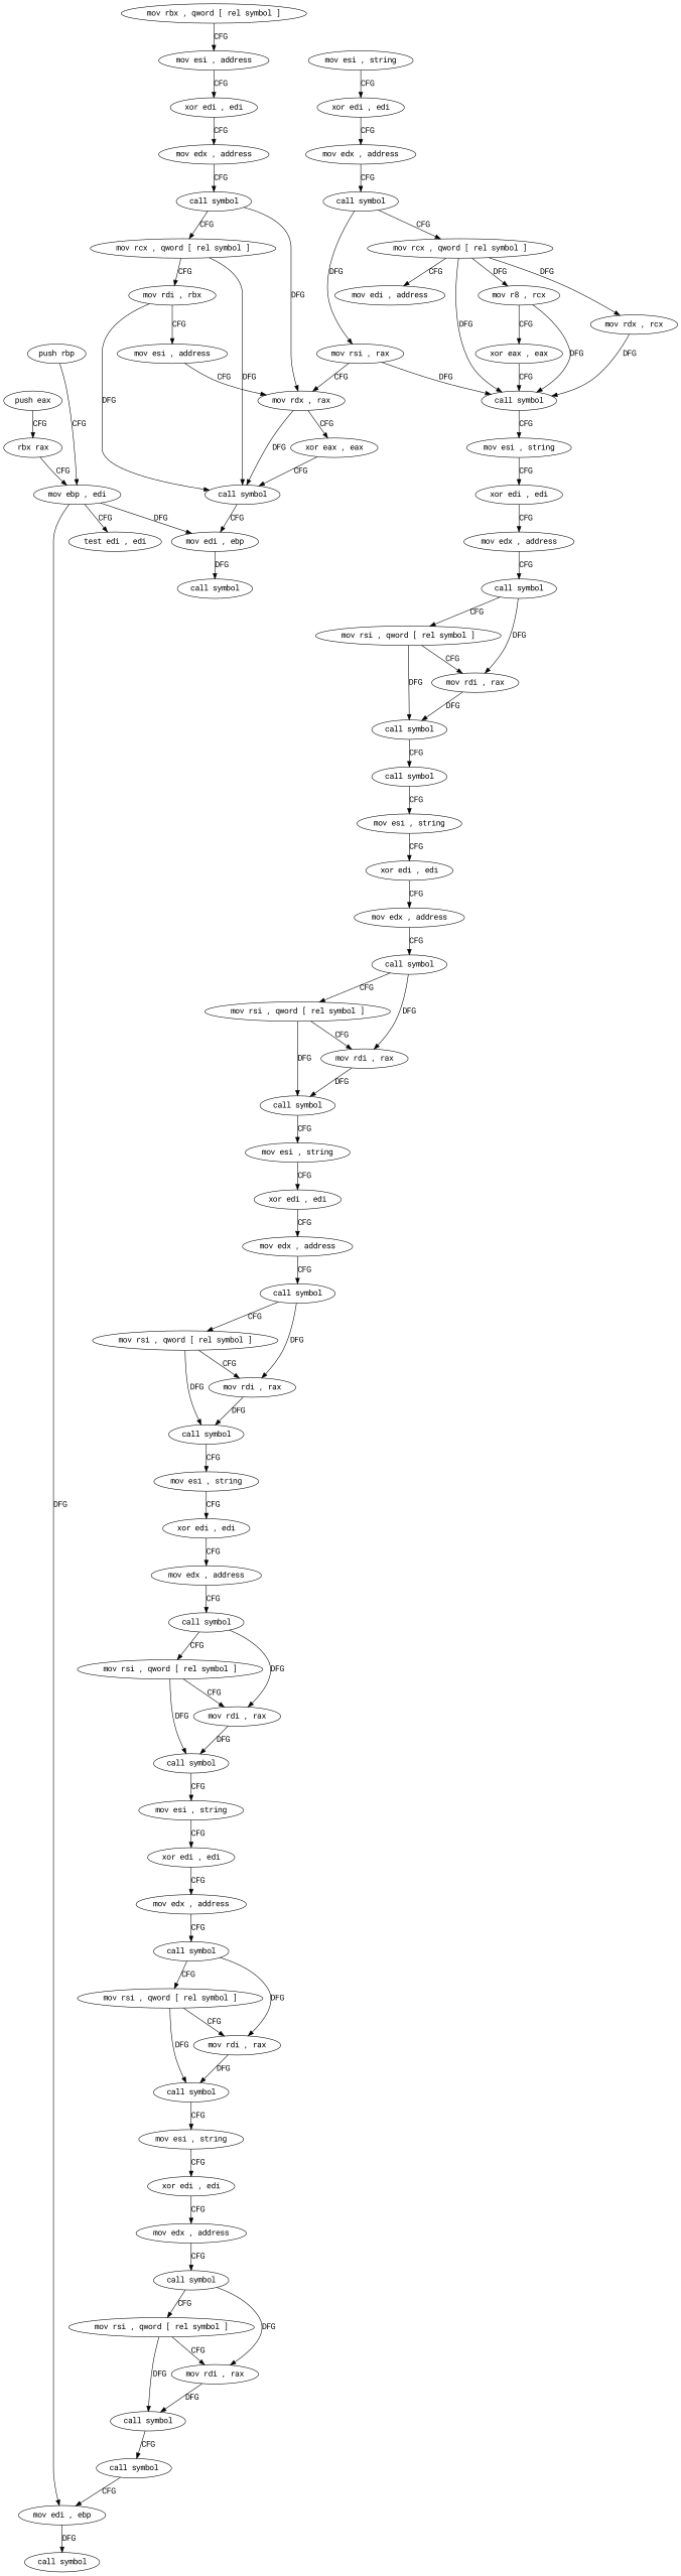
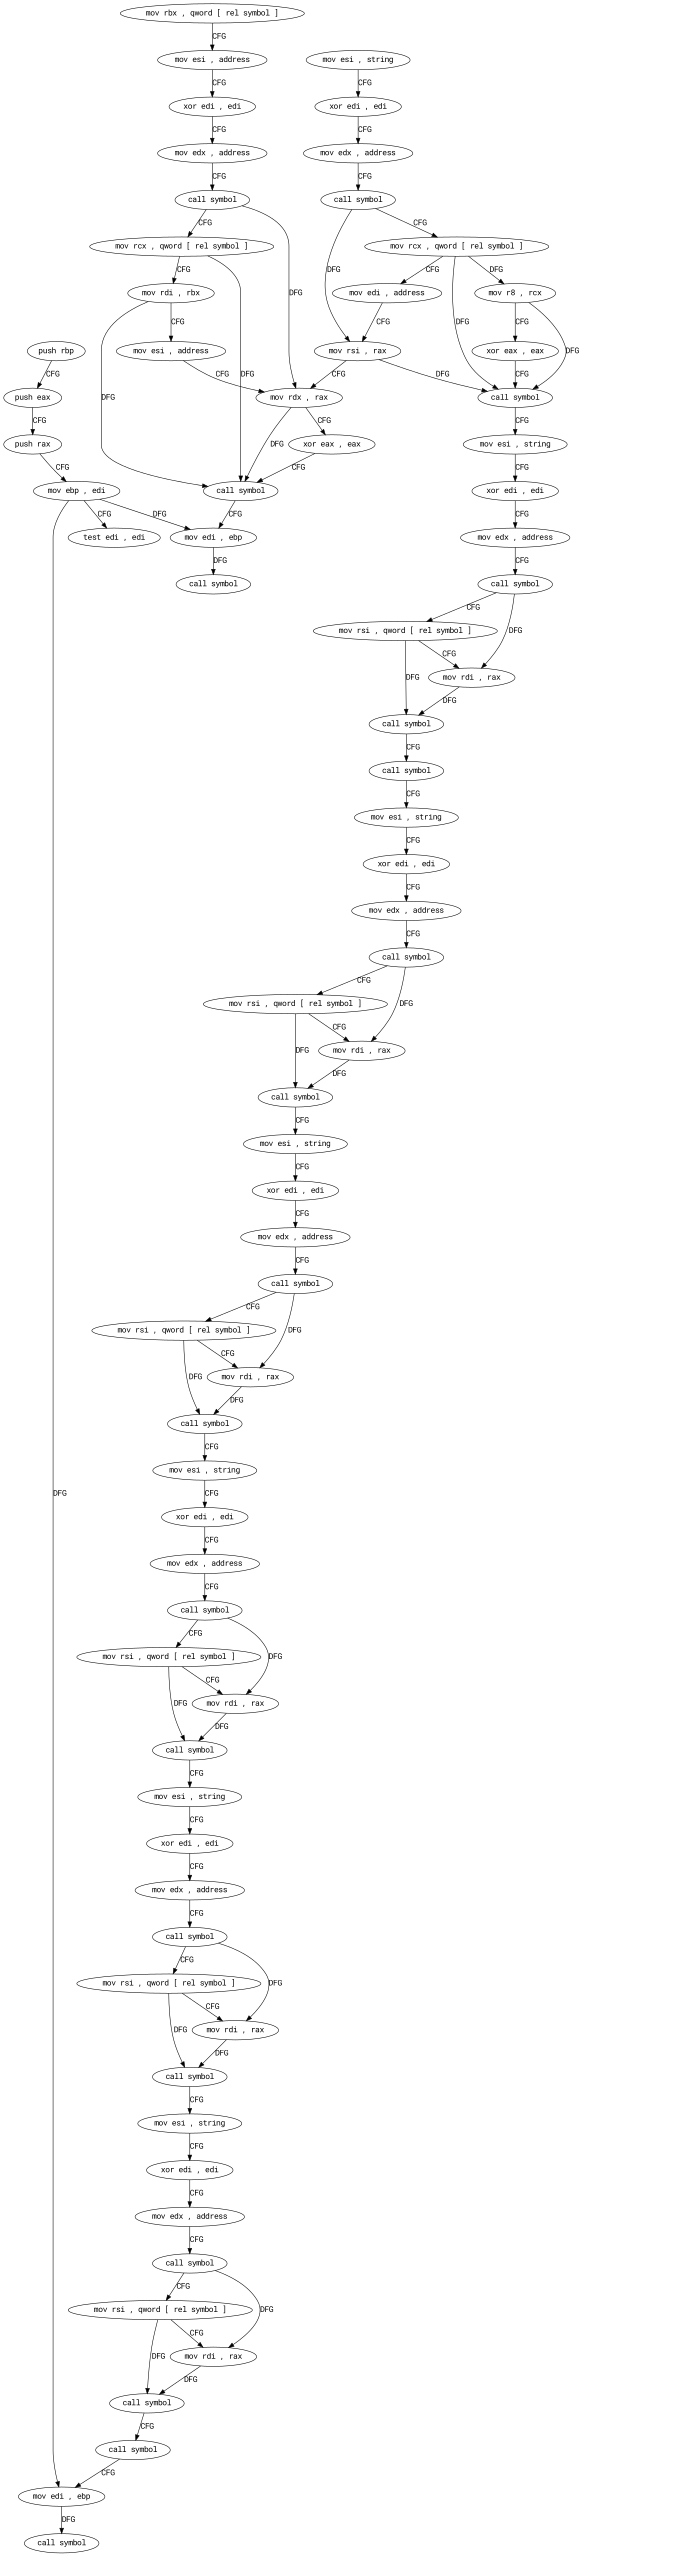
  digraph {
    fontname="Roboto Mono"
    node [fontname="Roboto Mono"]
    edge [fontname="Roboto Mono"]
    n1 [label="push rbp"]
    n2 [label="push eax"]
-   n3 [label="rbx rax"]
+   n3 [label="push rax"]
    n4 [label="mov ebp , edi"]
    n5 [label="test edi , edi"]
    n6 [label="mov edi , ebp"]
    n7 [label="mov edi , ebp"]
    n8 [label="call symbol"]
    n9 [label="call symbol"]
    n10 [label="mov rbx , qword [ rel symbol ]"]
    n11 [label="mov esi , address"]
    n12 [label="mov esi , string"]
    n13 [label="xor edi , edi"]
    n14 [label="xor edi , edi"]
    n15 [label="mov edx , address"]
    n16 [label="mov edx , address"]
    n17 [label="call symbol"]
    n18 [label="mov rcx , qword [ rel symbol ]"]
    n19 [label="mov rdx , rax"]
    n20 [label="mov rdi , rbx"]
    n21 [label="call symbol"]
    n22 [label="xor eax , eax"]
    n23 [label="mov esi , address"]
    n24 [label="call symbol"]
    n25 [label="mov rcx , qword [ rel symbol ]"]
    n26 [label="mov rsi , rax"]
    n27 [label="mov edi , address"]
-   n28 [label="mov rdx , rcx"]
    n29 [label="mov r8 , rcx"]
    n30 [label="call symbol"]
    n31 [label="xor eax , eax"]
    n32 [label="mov esi , string"]
    n33 [label="xor edi , edi"]
    n34 [label="mov edx , address"]
    n35 [label="call symbol"]
    n36 [label="mov rsi , qword [ rel symbol ]"]
    n37 [label="mov rdi , rax"]
    n38 [label="call symbol"]
    n39 [label="call symbol"]
    n40 [label="mov esi , string"]
    n41 [label="xor edi , edi"]
    n42 [label="mov edx , address"]
    n43 [label="call symbol"]
    n44 [label="mov rsi , qword [ rel symbol ]"]
    n45 [label="mov rdi , rax"]
    n46 [label="call symbol"]
    n47 [label="mov esi , string"]
    n48 [label="xor edi , edi"]
    n49 [label="mov edx , address"]
    n50 [label="call symbol"]
    n51 [label="mov rsi , qword [ rel symbol ]"]
    n52 [label="mov rdi , rax"]
    n53 [label="call symbol"]
    n54 [label="mov esi , string"]
    n55 [label="xor edi , edi"]
    n56 [label="mov edx , address"]
    n57 [label="call symbol"]
    n58 [label="mov rsi , qword [ rel symbol ]"]
    n59 [label="mov rdi , rax"]
    n60 [label="call symbol"]
    n61 [label="mov esi , string"]
    n62 [label="xor edi , edi"]
    n63 [label="mov edx , address"]
    n64 [label="call symbol"]
    n65 [label="mov rsi , qword [ rel symbol ]"]
    n66 [label="mov rdi , rax"]
    n67 [label="call symbol"]
    n68 [label="mov esi , string"]
    n69 [label="xor edi , edi"]
    n70 [label="mov edx , address"]
    n71 [label="call symbol"]
    n72 [label="mov rsi , qword [ rel symbol ]"]
    n73 [label="mov rdi , rax"]
    n74 [label="call symbol"]
    n75 [label="call symbol"]
-   n1 -> n4 [label=CFG]
+   n1 -> n2 [label=CFG]
    n2 -> n3 [label=CFG]
    n3 -> n4 [label=CFG]
    n4 -> n5 [label=CFG]
    n4 -> n6 [label=DFG]
    n4 -> n7 [label=DFG]
    n6 -> n8 [label=DFG]
    n7 -> n9 [label=DFG]
    n10 -> n11 [label=CFG]
    n11 -> n14 [label=CFG]
    n12 -> n13 [label=CFG]
    n13 -> n15 [label=CFG]
    n14 -> n16 [label=CFG]
    n15 -> n24 [label=CFG]
    n16 -> n17 [label=CFG]
    n17 -> n18 [label=CFG]
    n17 -> n19 [label=DFG]
    n18 -> n20 [label=CFG]
    n18 -> n21 [label=DFG]
    n19 -> n21 [label=DFG]
    n19 -> n22 [label=CFG]
    n20 -> n21 [label=DFG]
    n20 -> n23 [label=CFG]
    n21 -> n6 [label=CFG]
    n22 -> n21 [label=CFG]
    n23 -> n19 [label=CFG]
    n24 -> n25 [label=CFG]
    n24 -> n26 [label=DFG]
    n25 -> n27 [label=CFG]
-   n25 -> n28 [label=DFG]
    n25 -> n29 [label=DFG]
    n25 -> n30 [label=DFG]
    n26 -> n19 [label=CFG]
    n26 -> n30 [label=DFG]
-   n28 -> n30 [label=DFG]
+   n27 -> n26 [label=CFG]
    n29 -> n30 [label=DFG]
    n29 -> n31 [label=CFG]
    n30 -> n32 [label=CFG]
    n31 -> n30 [label=CFG]
    n32 -> n33 [label=CFG]
    n33 -> n34 [label=CFG]
    n34 -> n35 [label=CFG]
    n35 -> n36 [label=CFG]
    n35 -> n37 [label=DFG]
    n36 -> n37 [label=CFG]
    n36 -> n38 [label=DFG]
    n37 -> n38 [label=DFG]
    n38 -> n39 [label=CFG]
    n39 -> n40 [label=CFG]
    n40 -> n41 [label=CFG]
    n41 -> n42 [label=CFG]
    n42 -> n43 [label=CFG]
    n43 -> n44 [label=CFG]
    n43 -> n45 [label=DFG]
    n44 -> n45 [label=CFG]
    n44 -> n46 [label=DFG]
    n45 -> n46 [label=DFG]
    n46 -> n47 [label=CFG]
    n47 -> n48 [label=CFG]
    n48 -> n49 [label=CFG]
    n49 -> n50 [label=CFG]
    n50 -> n51 [label=CFG]
    n50 -> n52 [label=DFG]
    n51 -> n52 [label=CFG]
    n51 -> n53 [label=DFG]
    n52 -> n53 [label=DFG]
    n53 -> n54 [label=CFG]
    n54 -> n55 [label=CFG]
    n55 -> n56 [label=CFG]
    n56 -> n57 [label=CFG]
    n57 -> n58 [label=CFG]
    n57 -> n59 [label=DFG]
    n58 -> n59 [label=CFG]
    n58 -> n60 [label=DFG]
    n59 -> n60 [label=DFG]
    n60 -> n61 [label=CFG]
    n61 -> n62 [label=CFG]
    n62 -> n63 [label=CFG]
    n63 -> n64 [label=CFG]
    n64 -> n65 [label=CFG]
    n64 -> n66 [label=DFG]
    n65 -> n66 [label=CFG]
    n65 -> n67 [label=DFG]
    n66 -> n67 [label=DFG]
    n67 -> n68 [label=CFG]
    n68 -> n69 [label=CFG]
    n69 -> n70 [label=CFG]
    n70 -> n71 [label=CFG]
    n71 -> n72 [label=CFG]
    n71 -> n73 [label=DFG]
    n72 -> n73 [label=CFG]
    n72 -> n74 [label=DFG]
    n73 -> n74 [label=DFG]
    n74 -> n75 [label=CFG]
    n75 -> n7 [label=CFG]
  }
